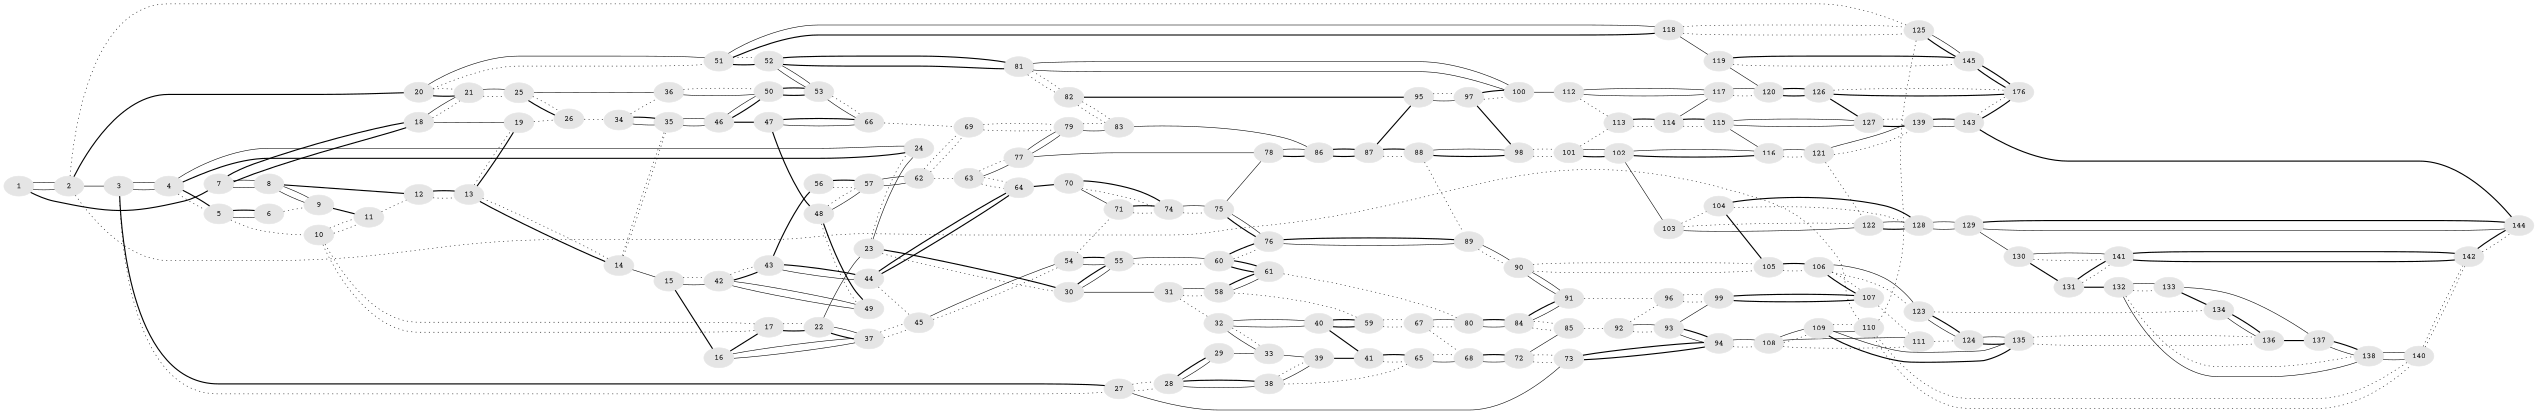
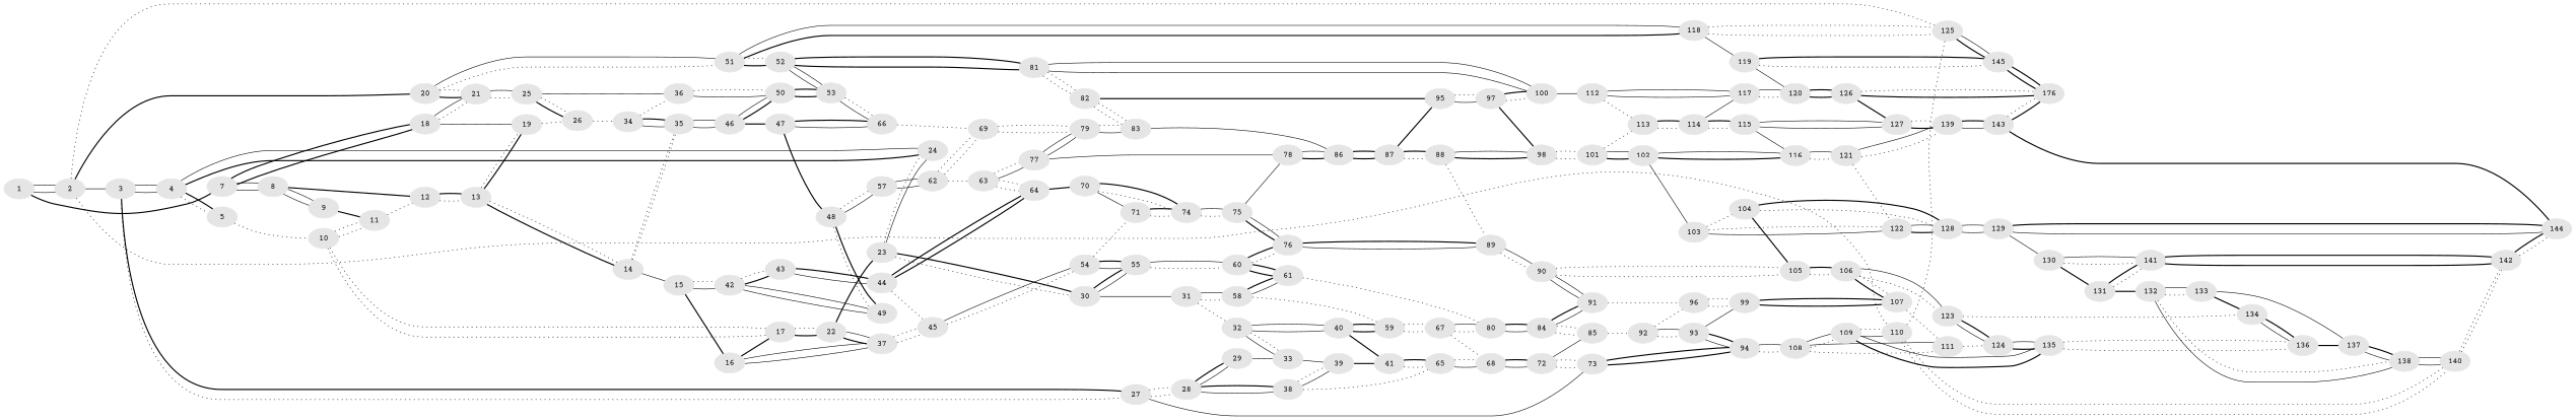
  graph {
    fontname="Courier Prime"
    rankdir=LR
    node [color=gray90 fontname="Courier Prime" style=filled]
    edge [fontname="Courier Prime" style=dotted]
    1
    2
    7
    3
    20
    125
    110
    8
    18
    4
    27
    21
    51
    145
    5
    24
    28
    73
    140
-   6
    10
    9
    11
    17
    12
    19
    13
    22
    14
    15
    35
    26
    16
    42
    46
    37
    43
    49
    45
    23
    25
    34
    52
    118
    36
    30
    31
    55
    50
    29
    38
    94
    33
    39
    65
    32
    58
    60
    40
    59
    61
    41
    47
    53
    54
    68
    67
    44
-   56
    64
    57
    70
    71
    48
    66
    69
    62
    81
    119
    82
    100
    74
    76
    63
    80
    89
    84
    77
    79
    78
    72
    85
    83
    75
    92
    108
    86
    90
    87
    91
    95
    112
    97
    96
    93
    88
    98
    101
    105
    106
    99
    107
    111
    109
    102
    113
    117
    103
    116
    114
    104
    122
    121
    128
    129
    123
    124
    134
    135
    136
    142
    120
    115
    127
    139
    126
    n137 [label=176]
    143
    130
    144
    131
    141
    132
    133
    138
    137
    1 -- 2 [style=solid]
    1 -- 2 [style=solid]
    1 -- 7 [style=bold]
    2 -- 3 [style=solid]
    2 -- 20 [style=bold]
    2 -- 125
    2 -- 110
    7 -- 8 [style=solid]
    7 -- 8 [style=solid]
    7 -- 18 [style=bold]
    7 -- 18 [style=bold]
    3 -- 4 [style=solid]
    3 -- 4 [style=solid]
    3 -- 27
    3 -- 27 [style=bold]
    20 -- 21 [style=bold]
    20 -- 21
    20 -- 51
    20 -- 51 [style=solid]
    125 -- 145 [style=bold]
    125 -- 145 [style=solid]
    110 -- 125
    110 -- 140
    110 -- 140
    8 -- 9 [style=solid]
    8 -- 9 [style=solid]
    8 -- 12 [style=bold]
    18 -- 21
    18 -- 21 [style=solid]
    18 -- 19 [style=solid]
    4 -- 5
    4 -- 5 [style=bold]
    4 -- 24 [style=bold]
    4 -- 24 [style=solid]
    27 -- 28
    27 -- 28
    27 -- 73 [style=solid]
    21 -- 25
    21 -- 25 [style=solid]
    51 -- 52 [style=bold]
    51 -- 52
    51 -- 118 [style=bold]
    51 -- 118 [style=solid]
    145 -- n137 [style=bold]
    145 -- n137 [style=bold]
-   5 -- 6 [style=solid]
-   5 -- 6 [style=bold]
    5 -- 10
    28 -- 29 [style=solid]
    28 -- 29 [style=bold]
    28 -- 38 [style=solid]
    28 -- 38 [style=bold]
    73 -- 94 [style=bold]
    73 -- 94 [style=bold]
    140 -- 142
    140 -- 142
-   6 -- 9
    10 -- 11
    10 -- 11
    10 -- 17
    10 -- 17
    9 -- 11 [style=bold]
    11 -- 12
    17 -- 22 [style=bold]
    17 -- 22
    12 -- 13
    12 -- 13 [style=bold]
    19 -- 26
    13 -- 19 [style=bold]
    13 -- 19
    13 -- 14 [style=bold]
    13 -- 14
    22 -- 37 [style=bold]
    22 -- 37 [style=solid]
-   22 -- 23 [style=solid]
+   22 -- 23 [style=bold]
    14 -- 15 [style=solid]
    14 -- 35
    14 -- 35
    15 -- 16 [style=bold]
    15 -- 42 [style=solid]
    15 -- 42
    35 -- 46 [style=solid]
    35 -- 46 [style=solid]
    26 -- 34
    16 -- 17 [style=bold]
    16 -- 37 [style=solid]
    16 -- 37 [style=solid]
    42 -- 43 [style=bold]
    42 -- 43
    42 -- 49 [style=solid]
    42 -- 49 [style=solid]
    46 -- 50 [style=bold]
    46 -- 50 [style=solid]
    46 -- 47 [style=bold]
    37 -- 45
    37 -- 45
    43 -- 44 [style=solid]
    43 -- 44 [style=bold]
-   43 -- 56 [style=bold]
    45 -- 54
    45 -- 54 [style=solid]
    23 -- 24 [style=solid]
    23 -- 24
    23 -- 30
    23 -- 30 [style=bold]
    25 -- 26 [style=bold]
    25 -- 26
    25 -- 36 [style=solid]
    34 -- 35 [style=solid]
    34 -- 35 [style=bold]
    34 -- 36
    52 -- 53 [style=solid]
    52 -- 53 [style=solid]
    52 -- 81 [style=bold]
    52 -- 81 [style=bold]
    118 -- 125
    118 -- 125
    118 -- 119 [style=solid]
    36 -- 50 [style=solid]
    36 -- 50
    30 -- 31 [style=solid]
    30 -- 55 [style=solid]
    30 -- 55 [style=bold]
    31 -- 32
    31 -- 58
    31 -- 58 [style=solid]
    55 -- 60
    55 -- 60 [style=solid]
    50 -- 53 [style=bold]
    50 -- 53 [style=bold]
    29 -- 33 [style=solid]
    38 -- 39 [style=solid]
    38 -- 39
    38 -- 65
    94 -- 108
    94 -- 108 [style=solid]
    33 -- 39 [style=solid]
    39 -- 41 [style=bold]
    65 -- 68 [style=solid]
    65 -- 68
    32 -- 33 [style=solid]
    32 -- 33
    32 -- 40 [style=solid]
    32 -- 40 [style=solid]
    58 -- 59
    58 -- 61 [style=solid]
    58 -- 61 [style=bold]
    60 -- 61 [style=bold]
    60 -- 61 [style=bold]
    60 -- 76
    60 -- 76 [style=bold]
    40 -- 59 [style=bold]
    40 -- 59 [style=bold]
    40 -- 41 [style=bold]
    59 -- 67
    59 -- 67
    61 -- 80
    41 -- 65
    41 -- 65 [style=bold]
    47 -- 48 [style=bold]
    47 -- 66 [style=solid]
    47 -- 66 [style=bold]
    53 -- 66 [style=solid]
    53 -- 66
    54 -- 55 [style=solid]
    54 -- 55 [style=bold]
    54 -- 71
    68 -- 72 [style=solid]
    68 -- 72 [style=bold]
    67 -- 68
    67 -- 80
    67 -- 80 [style=solid]
    44 -- 45
    44 -- 64 [style=bold]
    44 -- 64 [style=bold]
-   56 -- 57
-   56 -- 57 [style=bold]
    64 -- 70 [style=bold]
    57 -- 62 [style=solid]
    57 -- 62 [style=solid]
    70 -- 71 [style=solid]
    70 -- 74
    70 -- 74 [style=bold]
    71 -- 74
    71 -- 74 [style=bold]
    48 -- 49
    48 -- 49 [style=bold]
    48 -- 57 [style=solid]
    48 -- 57
    66 -- 69
    69 -- 79
    69 -- 79
    62 -- 69
    62 -- 69
    62 -- 63
    81 -- 82
    81 -- 82
    81 -- 100 [style=solid]
    81 -- 100 [style=solid]
    119 -- 145
    119 -- 145 [style=bold]
    119 -- 120 [style=solid]
    82 -- 83
    82 -- 83
    82 -- 95 [style=bold]
    100 -- 112 [style=solid]
    74 -- 75
    74 -- 75 [style=solid]
    76 -- 89 [style=solid]
    76 -- 89 [style=bold]
    63 -- 64
    63 -- 64
    63 -- 77 [style=solid]
    63 -- 77
    80 -- 84 [style=solid]
    80 -- 84 [style=bold]
    89 -- 90
    89 -- 90 [style=solid]
    84 -- 85
    84 -- 85
    84 -- 91 [style=solid]
    84 -- 91 [style=bold]
    77 -- 79 [style=solid]
    77 -- 79 [style=solid]
    77 -- 78 [style=solid]
    79 -- 83 [style=solid]
    79 -- 83
    78 -- 86 [style=bold]
    78 -- 86 [style=solid]
    72 -- 73
    72 -- 73
    72 -- 85 [style=solid]
    85 -- 92
    83 -- 86 [style=solid]
    75 -- 76 [style=bold]
    75 -- 76 [style=solid]
    75 -- 78 [style=solid]
    92 -- 96
    92 -- 93
    92 -- 93 [style=solid]
    108 -- 111
    108 -- 111 [style=solid]
    108 -- 109
    108 -- 109 [style=solid]
    86 -- 87 [style=bold]
    86 -- 87 [style=bold]
    90 -- 91 [style=solid]
    90 -- 91 [style=solid]
    90 -- 105
    90 -- 105
    87 -- 95 [style=bold]
    87 -- 88
    87 -- 88 [style=bold]
    91 -- 96
    95 -- 97 [style=solid]
    95 -- 97
    112 -- 113
    112 -- 117 [style=solid]
    112 -- 117 [style=solid]
    97 -- 100
    97 -- 100 [style=bold]
    97 -- 98 [style=bold]
    96 -- 99
    96 -- 99
    93 -- 94 [style=solid]
    93 -- 94 [style=bold]
    93 -- 99 [style=solid]
    88 -- 89
    88 -- 98 [style=bold]
    88 -- 98 [style=solid]
    98 -- 101
    98 -- 101
    101 -- 102 [style=bold]
    101 -- 102 [style=solid]
    101 -- 113
    105 -- 106
    105 -- 106 [style=bold]
    106 -- 107 [style=bold]
    106 -- 107
    106 -- 123
    106 -- 123 [style=solid]
    99 -- 107 [style=bold]
    99 -- 107 [style=bold]
    107 -- 111
    111 -- 124
    109 -- 110 [style=solid]
    109 -- 110
    109 -- 135 [style=bold]
    109 -- 135 [style=solid]
    102 -- 103 [style=solid]
    102 -- 116 [style=bold]
    102 -- 116 [style=solid]
    113 -- 114
    113 -- 114 [style=bold]
    117 -- 120
    117 -- 120 [style=solid]
    103 -- 104
    103 -- 122 [style=solid]
    103 -- 122
    116 -- 121
    116 -- 121 [style=solid]
    114 -- 117 [style=solid]
    114 -- 115
    114 -- 115 [style=bold]
    104 -- 105 [style=bold]
    104 -- 128
    104 -- 128 [style=bold]
    122 -- 128 [style=bold]
    122 -- 128 [style=solid]
    121 -- 122
    121 -- 139
    121 -- 139 [style=solid]
    128 -- 129 [style=solid]
    128 -- 129 [style=solid]
    129 -- 130 [style=solid]
    129 -- 144 [style=solid]
    129 -- 144 [style=bold]
    123 -- 124 [style=solid]
    123 -- 124 [style=bold]
    123 -- 134
    124 -- 135 [style=bold]
    124 -- 135 [style=solid]
    134 -- 136 [style=solid]
    134 -- 136 [style=bold]
    135 -- 136
    135 -- 136
    136 -- 137 [style=bold]
    142 -- 144
    142 -- 144 [style=bold]
    120 -- 126 [style=bold]
    120 -- 126 [style=bold]
    115 -- 116 [style=solid]
    115 -- 127 [style=solid]
    115 -- 127 [style=solid]
    127 -- 139 [style=bold]
    127 -- 139
    139 -- 143 [style=solid]
    139 -- 143 [style=bold]
    126 -- 127 [style=bold]
    126 -- n137 [style=bold]
    126 -- n137
    143 -- n137 [style=bold]
    143 -- n137
    143 -- 144 [style=bold]
    130 -- 131 [style=bold]
    130 -- 141
    130 -- 141 [style=solid]
    131 -- 141
    131 -- 141 [style=bold]
    131 -- 132 [style=bold]
    141 -- 142 [style=bold]
    141 -- 142 [style=bold]
    132 -- 133
    132 -- 133 [style=solid]
    132 -- 138 [style=solid]
    132 -- 138
    133 -- 134 [style=bold]
    133 -- 137 [style=solid]
    138 -- 140 [style=solid]
    138 -- 140 [style=solid]
    137 -- 138 [style=solid]
    137 -- 138 [style=bold]
  }
